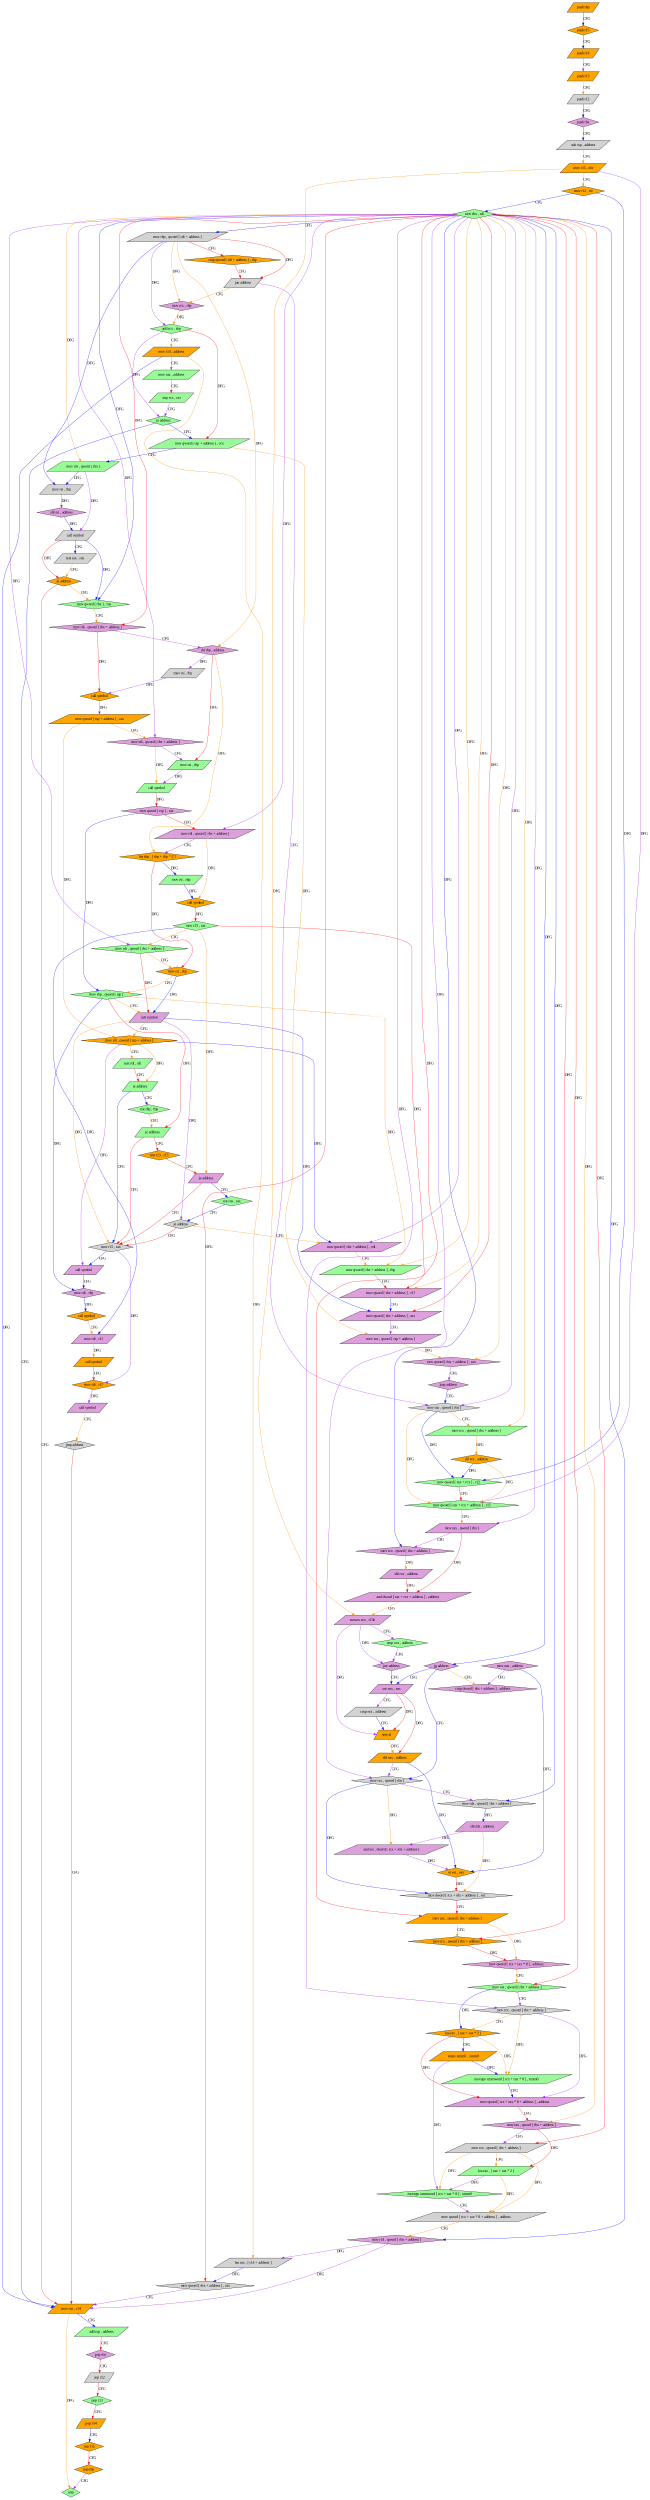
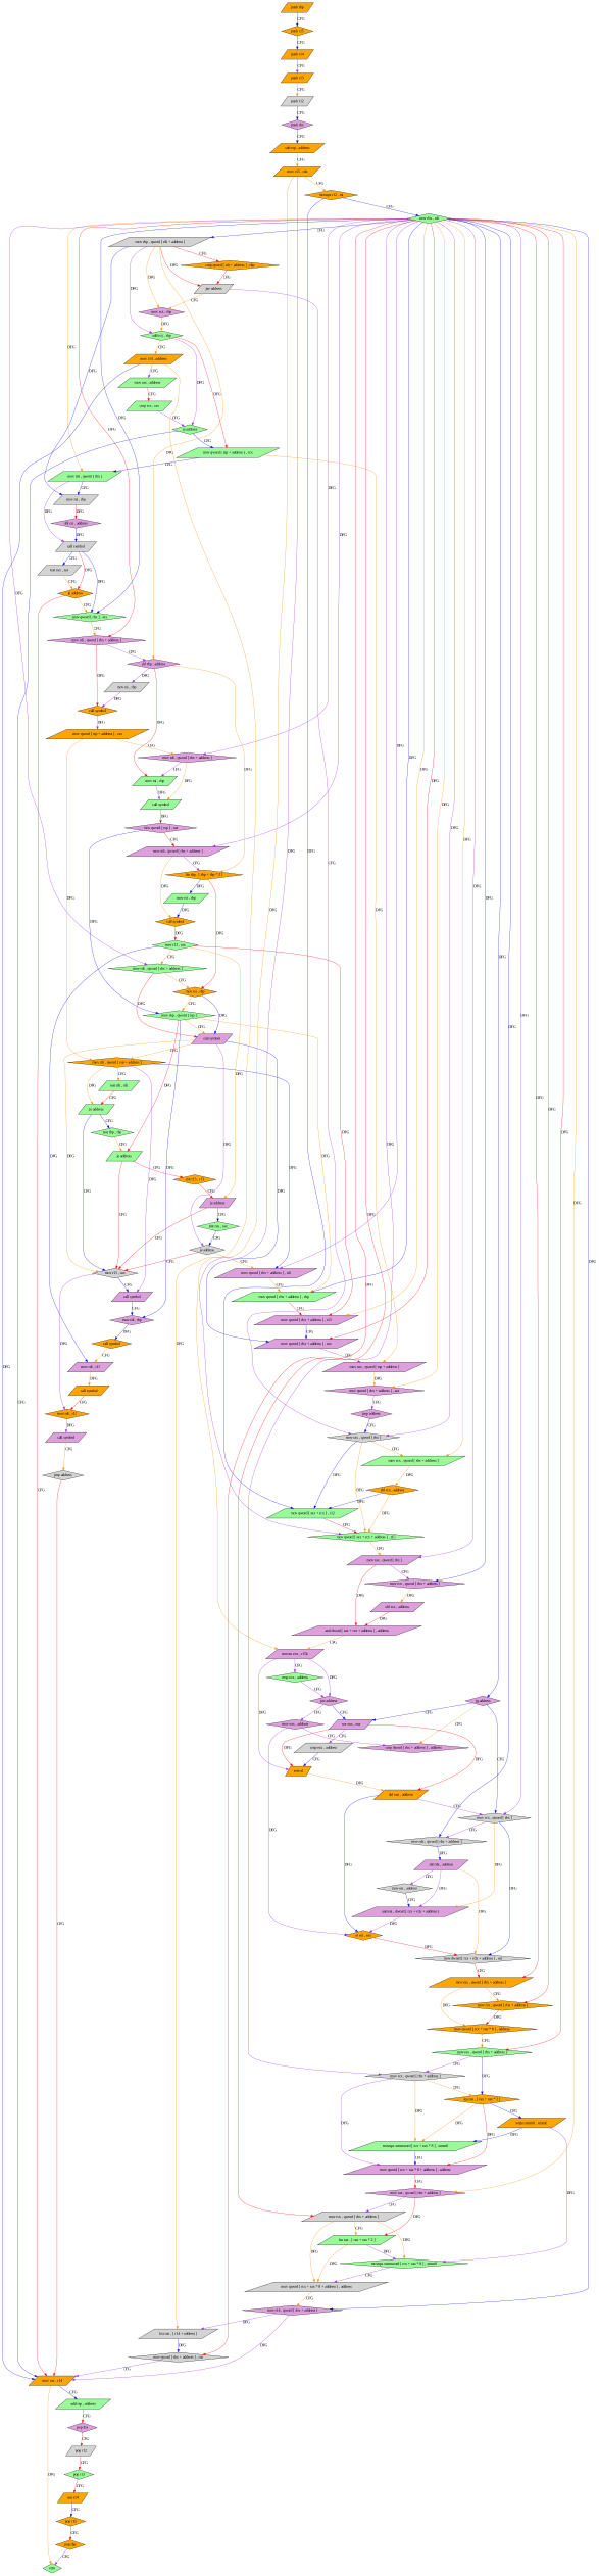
  digraph {
    fontname="Liberation Serif"
    node [fillcolor=plum fontname="Liberation Serif" shape=diamond style=filled]
    edge [color=darkorange fontname="Liberation Serif"]
    n1 [fillcolor=orange label="push rbp" shape=parallelogram]
    n2 [fillcolor=orange label="push r15"]
    n3 [fillcolor=orange label="push r14" shape=parallelogram]
    n4 [fillcolor=orange label="push r13" shape=parallelogram]
    n5 [fillcolor=lightgrey label="push r12" shape=parallelogram]
    n6 [label="push rbx"]
-   n7 [fillcolor=lightgrey label="sub rsp , address" shape=parallelogram]
+   n7 [fillcolor=orange label="sub rsp , address" shape=parallelogram]
    n8 [fillcolor=orange label="mov r15 , rdx" shape=parallelogram]
-   n9 [fillcolor=orange label="mov r12 , rsi"]
+   n9 [fillcolor=orange label="movups r12 , rsi"]
    n10 [fillcolor=palegreen label="mov qword [ rax + rcx + address ] , r15"]
    n11 [label="movzx ecx , r15b" shape=parallelogram]
    n12 [fillcolor=palegreen label="mov rbx , rdi"]
-   n13 [fillcolor=palegreen label="mov qword [ rax + rcx ] , r12"]
+   n13 [fillcolor=palegreen label="mov qword [ rax + rcx ] , r12" shape=parallelogram]
    n14 [label="mov rax , qword [ rbx ]" shape=parallelogram]
    n15 [fillcolor=palegreen label="cmp ecx , address"]
    n16 [label="jne address"]
    n17 [fillcolor=orange label="sete al" shape=parallelogram]
    n18 [fillcolor=lightgrey label="mov rbp , qword [ rdi + address ]" shape=parallelogram]
    n19 [fillcolor=lightgrey label="mov rax , qword [ rbx ]"]
    n20 [fillcolor=palegreen label="mov rcx , qword [ rbx + address ]" shape=parallelogram]
    n21 [label="mov rcx , qword [ rbx + address ]"]
    n22 [fillcolor=palegreen label="mov rdi , qword [ rbx ]" shape=parallelogram]
    n23 [fillcolor=palegreen label="mov qword [ rbx ] , rax"]
    n24 [fillcolor=lightgrey label="mov rcx , qword [ rbx ]"]
    n25 [label="jg address"]
    n26 [label="mov rdi , qword [ rbx + address ]"]
    n27 [label="mov rdi , qword [ rbx + address ]"]
    n28 [label="mov rdi , qword [ rbx + address ]" shape=parallelogram]
    n29 [fillcolor=palegreen label="mov rdi , qword [ rbx + address ]"]
    n30 [fillcolor=lightgrey label="mov rdx , qword [ rbx + address ]"]
    n31 [fillcolor=orange label="mov rax , qword [ rbx + address ]" shape=parallelogram]
    n32 [fillcolor=orange label="mov rcx , qword [ rbx + address ]"]
    n33 [fillcolor=palegreen label="mov rax , qword [ rbx + address ]"]
    n34 [fillcolor=lightgrey label="mov rcx , qword [ rbx + address ]"]
    n35 [label="mov rax , qword [ rbx + address ]"]
    n36 [fillcolor=lightgrey label="mov rcx , qword [ rbx + address ]" shape=parallelogram]
    n37 [label="mov r14 , qword [ rbx + address ]"]
    n38 [fillcolor=lightgrey label="mov qword [ rbx + address ] , rax"]
    n39 [label="mov qword [ rbx + address ] , rdi" shape=parallelogram]
    n40 [fillcolor=palegreen label="mov qword [ rbx + address ] , rbp" shape=parallelogram]
    n41 [label="mov qword [ rbx + address ] , r13" shape=parallelogram]
    n42 [label="mov qword [ rbx + address ] , rax" shape=parallelogram]
    n43 [label="mov qword [ rbx + address ] , rax"]
    n44 [fillcolor=orange label="cmp qword [ rdi + address ] , rbp"]
    n45 [fillcolor=lightgrey label="jae address" shape=parallelogram]
    n46 [label="mov rcx , rbp"]
    n47 [fillcolor=palegreen label="add rcx , rbp"]
    n48 [fillcolor=lightgrey label="mov rsi , rbp" shape=parallelogram]
    n49 [label="shl rbp , address"]
    n50 [fillcolor=orange label="shl rcx , address"]
    n51 [label="and dword [ rax + rcx + address ] , address" shape=parallelogram]
    n52 [label="shl rcx , address" shape=parallelogram]
    n53 [fillcolor=lightgrey label="call symbol" shape=parallelogram]
    n54 [label="and esi , dword [ rcx + rdx + address ]" shape=parallelogram]
    n55 [fillcolor=lightgrey label="mov dword [ rcx + rdx + address ] , esi"]
    n56 [label="xor eax , eax" shape=parallelogram]
    n57 [label="cmp dword [ rbx + address ] , address"]
    n58 [fillcolor=orange label="call symbol"]
    n59 [fillcolor=palegreen label="mov rsi , rbp" shape=parallelogram]
    n60 [fillcolor=palegreen label="call symbol" shape=parallelogram]
    n61 [fillcolor=orange label="lea rbp , [ rbp + rbp * 2 ]"]
    n62 [fillcolor=orange label="call symbol"]
    n63 [fillcolor=orange label="mov rsi , rbp"]
    n64 [label="call symbol" shape=parallelogram]
    n65 [label="shl rdx , address" shape=parallelogram]
-   n66 [label="mov qword [ rcx + rax * 8 ] , address"]
+   n66 [fillcolor=orange label="mov qword [ rcx + rax * 8 ] , address"]
    n67 [fillcolor=orange label="lea rax , [ rax + rax * 2 ]"]
    n68 [fillcolor=palegreen label="movups xmmword [ rcx + rax * 8 ] , xmm0" shape=parallelogram]
    n69 [label="mov qword [ rcx + rax * 8 + address ] , address" shape=parallelogram]
    n70 [fillcolor=palegreen label="lea rax , [ rax + rax * 2 ]" shape=parallelogram]
    n71 [fillcolor=palegreen label="movups xmmword [ rcx + rax * 8 ] , xmm0"]
    n72 [fillcolor=lightgrey label="mov qword [ rcx + rax * 8 + address ] , address" shape=parallelogram]
    n73 [fillcolor=orange label="mov rax , r14" shape=parallelogram]
    n74 [fillcolor=lightgrey label="lea rax , [ r14 + address ]" shape=parallelogram]
    n75 [label="mov rax , qword [ rsp + address ]" shape=parallelogram]
    n76 [label="jmp address"]
    n77 [fillcolor=orange label="mov r14 , address" shape=parallelogram]
    n78 [fillcolor=palegreen label="ja address"]
    n79 [fillcolor=palegreen label="mov qword [ rsp + address ] , rcx" shape=parallelogram]
    n80 [label="shl rsi , address"]
    n81 [fillcolor=lightgrey label="mov rsi , rbp" shape=parallelogram]
    n82 [fillcolor=palegreen label="mov rax , address" shape=parallelogram]
    n83 [fillcolor=palegreen label="cmp rcx , rax" shape=parallelogram]
    n84 [fillcolor=palegreen label="add rsp , address" shape=parallelogram]
    n85 [fillcolor=palegreen label=retn]
    n86 [label="pop rbx"]
    n87 [label="mov eax , address"]
    n88 [fillcolor=orange label="shl eax , address" shape=parallelogram]
    n89 [fillcolor=lightgrey label="cmp ecx , address" shape=parallelogram]
    n90 [fillcolor=orange label="or esi , eax"]
    n91 [fillcolor=lightgrey label="pop r12" shape=parallelogram]
    n92 [fillcolor=palegreen label="pop r13"]
    n93 [fillcolor=orange label="pop r14" shape=parallelogram]
    n94 [fillcolor=orange label="pop r15"]
    n95 [fillcolor=orange label="pop rbp"]
    n96 [fillcolor=lightgrey label="test rax , rax" shape=parallelogram]
    n97 [fillcolor=orange label="je address"]
    n98 [fillcolor=orange label="mov qword [ rsp + address ] , rax" shape=parallelogram]
    n99 [fillcolor=palegreen label="mov rsi , rbp" shape=parallelogram]
    n100 [fillcolor=orange label="mov rdi , qword [ rsp + address ]"]
    n101 [fillcolor=palegreen label="test rdi , rdi" shape=parallelogram]
    n102 [fillcolor=palegreen label="je address" shape=parallelogram]
    n103 [label="call symbol" shape=parallelogram]
    n104 [label="mov qword [ rsp ] , rax"]
    n105 [fillcolor=palegreen label="mov rbp , qword [ rsp ]"]
    n106 [label="mov rdi , rbp"]
    n107 [fillcolor=palegreen label="je address" shape=parallelogram]
    n108 [fillcolor=palegreen label="mov r13 , rax"]
    n109 [label="mov rdi , r13" shape=parallelogram]
    n110 [label="je address" shape=parallelogram]
    n111 [fillcolor=orange label="call symbol" shape=parallelogram]
    n112 [fillcolor=lightgrey label="mov r15 , rax"]
    n113 [fillcolor=palegreen label="test rax , rax"]
    n114 [fillcolor=lightgrey label="je address"]
    n115 [fillcolor=orange label="call symbol"]
    n116 [fillcolor=orange label="test r13 , r13"]
    n117 [fillcolor=orange label="mov rdi , r15"]
    n118 [fillcolor=palegreen label="test rbp , rbp"]
    n119 [label="call symbol" shape=parallelogram]
+   n120 [fillcolor=lightgrey label="mov esi , address"]
    n121 [fillcolor=orange label="xorps xmm0 , xmm0" shape=parallelogram]
    n122 [fillcolor=lightgrey label="jmp address"]
    n1 -> n2 [color=blue label=CFG]
    n2 -> n3 [color=blue label=CFG]
    n3 -> n4 [color=purple label=CFG]
    n4 -> n5 [label=CFG]
    n5 -> n6 [color=blue label=CFG]
    n6 -> n7 [color=blue label=CFG]
    n7 -> n8 [label=CFG]
    n8 -> n9 [label=CFG]
    n8 -> n10 [color=purple label=DFG]
    n8 -> n11 [label=DFG]
    n9 -> n12 [color=blue label=CFG]
    n9 -> n13 [color=blue label=DFG]
    n10 -> n14 [label=CFG]
    n11 -> n15 [color=purple label=CFG]
    n11 -> n16 [color=purple label=DFG]
    n11 -> n17 [color=purple label=DFG]
    n12 -> n14 [color=purple label=DFG]
    n12 -> n18 [color=blue label=CFG]
    n12 -> n19 [color=purple label=DFG]
    n12 -> n20 [label=DFG]
    n12 -> n21 [color=blue label=DFG]
    n12 -> n22 [label=DFG]
    n12 -> n23 [color=blue label=DFG]
    n12 -> n24 [color=purple label=DFG]
    n12 -> n25 [color=blue label=DFG]
    n12 -> n26 [color=red label=DFG]
    n12 -> n27 [color=purple label=DFG]
    n12 -> n28 [color=purple label=DFG]
    n12 -> n29 [color=purple label=DFG]
    n12 -> n30 [color=blue label=DFG]
    n12 -> n31 [color=red label=DFG]
    n12 -> n32 [color=red label=DFG]
    n12 -> n33 [color=red label=DFG]
    n12 -> n34 [color=purple label=DFG]
    n12 -> n35 [label=DFG]
    n12 -> n36 [color=red label=DFG]
    n12 -> n37 [color=blue label=DFG]
    n12 -> n38 [color=red label=DFG]
    n12 -> n39 [color=purple label=DFG]
-   n12 -> n40 [label=DFG]
+   n12 -> n40 [color=blue label=DFG]
    n12 -> n41 [label=DFG]
    n12 -> n42 [color=red label=DFG]
    n12 -> n43 [label=DFG]
    n13 -> n10 [color=red label=CFG]
    n14 -> n21 [color=purple label=CFG]
    n14 -> n51 [color=red label=DFG]
    n15 -> n16 [color=purple label=CFG]
    n16 -> n56 [color=blue label=CFG]
+   n16 -> n87 [color=purple label=CFG]
    n17 -> n88 [label=DFG]
    n18 -> n44 [color=red label=CFG]
    n18 -> n45 [color=red label=DFG]
    n18 -> n46 [label=DFG]
    n18 -> n47 [color=purple label=DFG]
    n18 -> n48 [color=blue label=DFG]
    n18 -> n49 [label=DFG]
    n19 -> n10 [label=DFG]
    n19 -> n13 [color=blue label=DFG]
    n19 -> n20 [label=CFG]
    n20 -> n50 [label=DFG]
    n21 -> n52 [label=DFG]
    n22 -> n48 [color=blue label=CFG]
    n22 -> n53 [color=purple label=DFG]
    n23 -> n26 [label=CFG]
    n24 -> n30 [color=purple label=CFG]
    n24 -> n54 [label=DFG]
    n24 -> n55 [color=blue label=DFG]
    n25 -> n24 [color=blue label=CFG]
    n25 -> n56 [color=blue label=CFG]
    n25 -> n57 [label=CFG]
    n26 -> n49 [color=purple label=CFG]
    n26 -> n58 [color=red label=DFG]
    n27 -> n59 [color=purple label=CFG]
    n27 -> n60 [label=DFG]
    n28 -> n61 [color=purple label=CFG]
    n28 -> n62 [label=DFG]
    n29 -> n63 [label=CFG]
    n29 -> n64 [color=red label=DFG]
    n30 -> n65 [color=blue label=DFG]
    n31 -> n32 [label=CFG]
    n31 -> n66 [label=DFG]
    n32 -> n66 [color=red label=DFG]
    n33 -> n34 [color=purple label=CFG]
    n33 -> n67 [color=blue label=DFG]
    n34 -> n67 [label=CFG]
    n34 -> n68 [label=DFG]
    n34 -> n69 [color=purple label=DFG]
    n35 -> n36 [color=purple label=CFG]
    n35 -> n70 [color=red label=DFG]
    n36 -> n70 [label=CFG]
    n36 -> n71 [label=DFG]
    n36 -> n72 [label=DFG]
    n37 -> n73 [color=purple label=DFG]
    n37 -> n74 [color=purple label=DFG]
    n38 -> n73 [color=purple label=CFG]
    n39 -> n40 [label=CFG]
    n40 -> n41 [color=red label=CFG]
    n41 -> n42 [color=blue label=CFG]
    n42 -> n75 [color=purple label=CFG]
    n43 -> n76 [color=purple label=CFG]
    n44 -> n45 [color=red label=CFG]
    n45 -> n19 [color=purple label=CFG]
    n45 -> n46 [label=CFG]
    n46 -> n47 [label=DFG]
    n47 -> n77 [label=CFG]
    n47 -> n78 [color=purple label=DFG]
    n47 -> n79 [color=red label=DFG]
    n48 -> n80 [color=red label=DFG]
    n49 -> n59 [color=red label=DFG]
    n49 -> n61 [label=DFG]
    n49 -> n81 [color=purple label=DFG]
    n50 -> n10 [label=DFG]
    n50 -> n13 [color=blue label=DFG]
    n51 -> n11 [label=CFG]
    n52 -> n51 [color=red label=DFG]
    n53 -> n23 [color=blue label=DFG]
    n53 -> n96 [color=blue label=CFG]
    n53 -> n97 [color=red label=DFG]
    n54 -> n90 [color=purple label=DFG]
    n55 -> n31 [color=red label=CFG]
    n56 -> n17 [color=red label=DFG]
    n56 -> n88 [color=red label=DFG]
    n56 -> n89 [color=purple label=CFG]
    n58 -> n98 [color=purple label=DFG]
    n59 -> n60 [color=purple label=DFG]
    n60 -> n104 [color=red label=DFG]
    n61 -> n63 [color=red label=DFG]
    n61 -> n99 [color=blue label=DFG]
    n62 -> n108 [color=red label=DFG]
    n63 -> n64 [color=blue label=DFG]
    n63 -> n105 [label=CFG]
    n64 -> n42 [color=blue label=DFG]
    n64 -> n100 [label=CFG]
    n64 -> n112 [label=DFG]
    n64 -> n114 [color=purple label=DFG]
    n65 -> n54 [color=purple label=DFG]
    n65 -> n55 [label=DFG]
+   n65 -> n120 [color=purple label=CFG]
    n66 -> n33 [label=CFG]
    n67 -> n68 [label=DFG]
    n67 -> n69 [color=red label=DFG]
    n67 -> n121 [color=blue label=CFG]
    n68 -> n69 [color=blue label=CFG]
    n69 -> n35 [color=red label=CFG]
    n70 -> n71 [color=purple label=DFG]
    n70 -> n72 [label=DFG]
    n71 -> n72 [color=purple label=CFG]
    n72 -> n37 [label=CFG]
    n73 -> n84 [color=blue label=CFG]
    n73 -> n85 [label=DFG]
    n74 -> n38 [color=blue label=DFG]
    n75 -> n43 [label=DFG]
    n76 -> n19 [color=blue label=CFG]
    n77 -> n73 [color=blue label=DFG]
    n77 -> n74 [label=DFG]
    n77 -> n82 [color=purple label=CFG]
    n78 -> n73 [color=blue label=CFG]
    n78 -> n79 [color=blue label=CFG]
    n79 -> n22 [color=blue label=CFG]
    n79 -> n75 [label=DFG]
    n80 -> n53 [color=blue label=DFG]
    n81 -> n58 [color=purple label=DFG]
    n82 -> n83 [color=red label=CFG]
    n83 -> n78 [color=purple label=CFG]
    n84 -> n86 [color=red label=CFG]
    n86 -> n91 [color=red label=CFG]
    n87 -> n57 [color=purple label=CFG]
-   n87 -> n90 [color=blue label=DFG]
+   n87 -> n90 [color=purple label=DFG]
    n88 -> n24 [color=purple label=CFG]
    n88 -> n90 [color=blue label=DFG]
    n89 -> n17 [color=blue label=CFG]
    n90 -> n55 [color=red label=DFG]
    n91 -> n92 [color=red label=CFG]
    n92 -> n93 [color=red label=CFG]
    n93 -> n94 [color=blue label=CFG]
    n94 -> n95 [color=red label=CFG]
    n95 -> n85 [color=purple label=CFG]
    n96 -> n97 [label=CFG]
    n97 -> n23 [label=CFG]
    n97 -> n73 [color=red label=CFG]
    n98 -> n27 [label=CFG]
    n98 -> n100 [label=DFG]
    n99 -> n62 [color=blue label=DFG]
    n100 -> n39 [color=blue label=DFG]
    n100 -> n101 [label=CFG]
    n100 -> n102 [label=DFG]
    n100 -> n103 [color=purple label=DFG]
    n101 -> n102 [color=red label=CFG]
    n102 -> n112 [color=blue label=CFG]
    n102 -> n118 [color=blue label=CFG]
    n103 -> n106 [color=blue label=CFG]
    n104 -> n28 [color=red label=CFG]
    n104 -> n105 [color=blue label=DFG]
    n105 -> n40 [label=DFG]
    n105 -> n64 [label=CFG]
    n105 -> n106 [color=blue label=DFG]
    n105 -> n107 [color=red label=DFG]
    n106 -> n115 [color=blue label=DFG]
    n107 -> n112 [color=red label=CFG]
    n107 -> n116 [color=red label=CFG]
    n108 -> n29 [label=CFG]
    n108 -> n41 [color=red label=DFG]
    n108 -> n109 [color=blue label=DFG]
    n108 -> n110 [label=DFG]
    n109 -> n111 [label=DFG]
    n110 -> n112 [color=red label=CFG]
    n110 -> n113 [color=blue label=CFG]
    n111 -> n117 [color=red label=CFG]
    n112 -> n103 [color=blue label=CFG]
    n112 -> n117 [color=purple label=DFG]
    n113 -> n114 [color=blue label=CFG]
    n114 -> n39 [label=CFG]
    n114 -> n112 [color=red label=CFG]
    n115 -> n109 [label=CFG]
    n116 -> n110 [color=red label=CFG]
    n117 -> n119 [color=purple label=DFG]
    n118 -> n107 [label=CFG]
    n119 -> n122 [label=CFG]
+   n120 -> n54 [color=blue label=CFG]
    n121 -> n68 [color=blue label=DFG]
    n121 -> n71 [color=purple label=DFG]
    n122 -> n73 [color=red label=CFG]
  }
